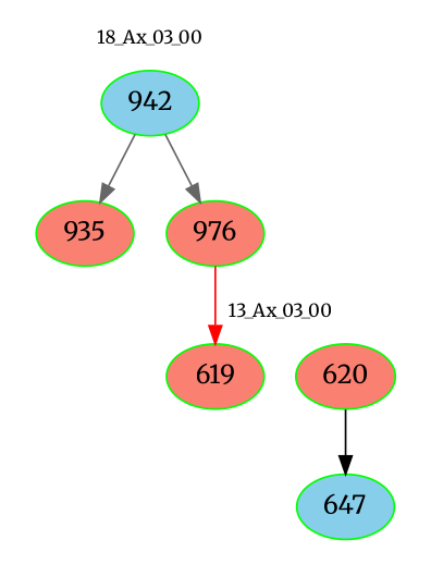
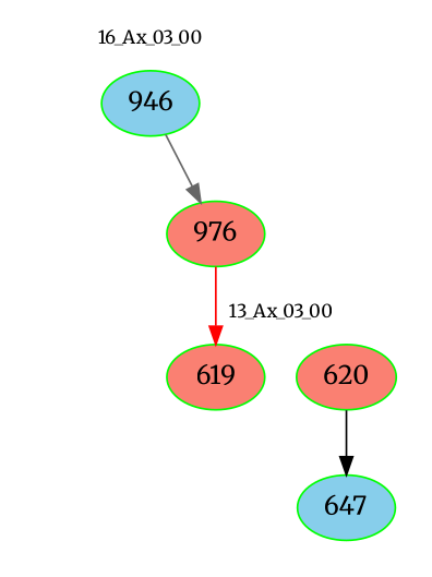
  digraph {
    fontname=Merriweather
    node [color=green fillcolor=salmon fontname=Merriweather style=filled]
    edge [color=gray40 fontname=Merriweather]
-   n1 [fillcolor=skyblue label=942]
-   n2 [label=935]
+   n1 [fillcolor=skyblue label=946]
    n3 [label=976]
    n4 [label=620]
    n5 [label=619]
    n6 [fillcolor=skyblue label=647]
    subgraph cluster_1 {
      color=white
      fontsize=10
-     label="18_Ax_03_00"
+     label="16_Ax_03_00"
      n1
-     n2
      n3
    }
    subgraph cluster_2 {
      color=white
      fontsize=10
      label="13_Ax_03_00"
      n4
      n5
      n6
    }
-   n1 -> n2
    n1 -> n3
    n3 -> n5 [color=red]
    n4 -> n6 [color=black]
  }
